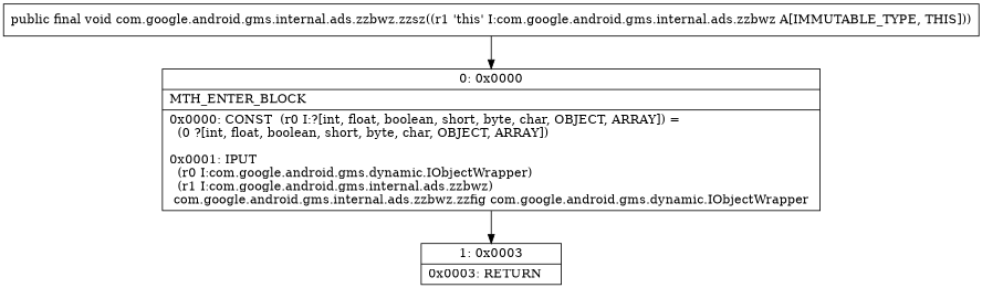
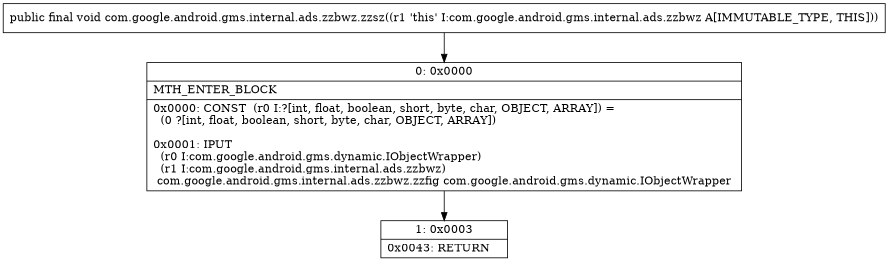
  digraph {
    node [shape=record]
    n1 [label="{0\:\ 0x0000|MTH_ENTER_BLOCK\l|0x0000: CONST  (r0 I:?[int, float, boolean, short, byte, char, OBJECT, ARRAY]) = \l  (0 ?[int, float, boolean, short, byte, char, OBJECT, ARRAY])\l \l0x0001: IPUT  \l  (r0 I:com.google.android.gms.dynamic.IObjectWrapper)\l  (r1 I:com.google.android.gms.internal.ads.zzbwz)\l com.google.android.gms.internal.ads.zzbwz.zzfig com.google.android.gms.dynamic.IObjectWrapper \l}"]
-   n2 [label="{1\:\ 0x0003|0x0003: RETURN   \l}"]
+   n2 [label="{1\:\ 0x0003|0x0043: RETURN   \l}"]
    n3 [label="{public final void com.google.android.gms.internal.ads.zzbwz.zzsz((r1 'this' I:com.google.android.gms.internal.ads.zzbwz A[IMMUTABLE_TYPE, THIS])) }"]
    n1 -> n2
    n3 -> n1
  }
